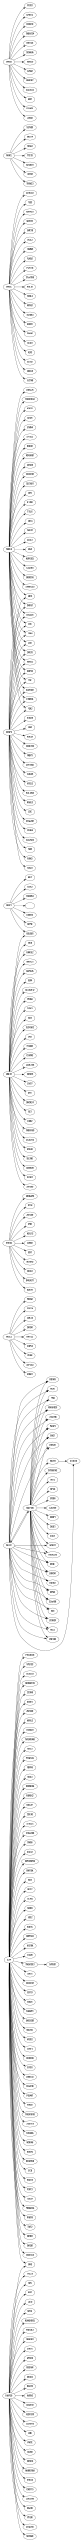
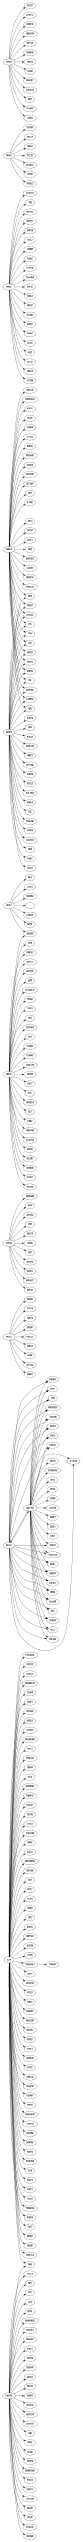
  digraph {
    fontname=Oswald
    rankdir=LR
    node [fontname=Oswald]
    edge [fontname=Oswald weight=3]
    SLX4
    PRELID3B
    VPS13C
    CCDC93
    ARHGEF39
    ZC3H8
    BNIP3
    ZNF329
    NPRL3
    TXNDC9
    TMEM184B
    AREL1
    PTGES3L
    FBXW5
-   MEA1 [label=MEA3]
+   MEA1
    DENND6A
    RBFOX2
    UBE2V1
    CDCA3
    STK32C
    C10orf88
    SMG6
    ASCC1
    MPHOSPH6
    RNF19A
    NOB1
    IKZF2
    CCNQ
    SDHB
    SOS2
    NARFL
    SAYSD1
    MRPS33
    MIS18A
    EID2B
    TMEM203
    UNKL
    SIRT6
    CCDC127
    EEF1D
    MBD1
    N6AMT1
    UNC93B1
    MAD1L1
    MEIS2
    SUGP2
    CCDC96
    EIF3G
    DHRS13
    CXorf38
    POU4F1
    PPM1F
    TMEM161B
    C10orf111
    STRADA
    WDR46
    HIRIP3
    HEATR5B
    EIF3E
    RAB14
    PSPC1
    TOLLIP
    PRKAR2A
    RAB35
    TWF2
    ZBTB17
    ZNF287
    FAM227A
    PALB2
    FBXW9
    FAAP100
    MCAT
    PPID
    KIAA0825
    C16orf46
    PGAP3
    EMC7
    LRRC41
    WDR27
    TMEM230
    NTHL1
    LRRC47
    FBXW2
    DPM3
    C2orf68
    OTUD7B
    MUT
    LYSMD1
    RGL2
    ZNF384
    XRCC2
    PDRG1
    PEX11A
    SMC1A
    ZNF347
    RNF122
    COPS2
    PRKN
    ATP5G3
    MAGI1
    RFWD3
    ARHGAP4
    RTTN
    ZNF569
    ZPR1
    NSFL1C
    SUMO1
    USF1
    ALKBH2
    HCLS1
    B4GALT1
    NUFIP1
    BRIP1
    ABL2
    ISOC2
    TMEM53
    ""
    GOLGB1
    LMBR1L
    ATP5E
    MED19
    CYB561A3
    TAF12
    RPS6
    SF3B6
    C7orf49
    KNOP1
    CAGE1
    STAU1
    FAAP20
    RPS27L
    SP6
    AMT
    CD70
    MYH7
    KIAA0895L
    PRTFDC1
    DBNDD1
    SFRP5
    GPR20
    BEGAIN
    ANXA2
    BCAT2
    MATN3
    C8orf59
    HSD17B11
    ZSCAN10
    LHB
    VWCE
    AGMO
    ZNF414
    ANKRD18A
    MYO1A
    CHST15
    CEACAM1
    NAA10
    PTGIR
    C16orf47
    MIF4GD
    CENPX
    ZNF20
    CCDC153
    FKBP3
    RBM23
    CYP39A1
    NUP43
    KLHL25
    VPS52
    PPIL1
    "HLA-DMA"
    ALDH4A1
    CYB5RL
    PGK2
    RABL3
    IARS
    DHX57
    LZIC
    C16orf87
    TBCCD1
    HYI
    PDK4
    EPHB4
    SLC26A6
    FMN1
    RRN3
    FUCA1
    ZFAT
    RTBDN
    XRN1
    ROGDI
    FANCC
    CD163L1
    PEG3
    MAPK10
    WWTR1
    SMC1B
    TKTL2
    TOMM5
    PLAGL1
    PCYT1B
    C1orf198
    KRT39
    FCRL4
    NPHS1
    TGFBR3
    AMELY
    DDAH1
    GSTA1
    ALX3
    GSTA2
    ANXA11
    SLC7A8
    FANCA
    ATAD2
    AIFM1
    STMN4
    SPTLC2
    ROCK1
    NDUFAB1
    GANAB
    CCDC191
    SLC16A1
    EBPL
    IL17RD
-   TTLL6
    KIF14
    PAXIP1
    CLCC1
    LIG4
    NUP62CL
    C3orf18
    BORCS6
    SMARCD3
    LRRC24
    TMEM161A
    FANCL
    SEPHS1
    MED14
    STAG1
    TTC33
    IGF2BP2
    CSTF2T
    TRIM33
    FANCB
    FYCO1
    GPR157
    KCNJ10
    TMEM134
    RNF126
    SEMA6A
    RBM39
    GPAM
    RHBDF2
    SLC35E2
    GGT7
    PLXND1
    LARGE1
    UBE2T
    RHOF
    KANSL2
    MRPL51
    ANP32A
    ULK4
    ALS2CR12
    PDIA6
    TFDP2
    BUB1
    SLC43A2
    CKB
    TYSND1
    CFAP43
    CCDC148
    ZNF675
    ZNF77
    MPP7
    DHCR24
    ILF2
    CDR2
    TMEM160
    C12orf76
    ATG2A
    TECPR1
    ANKRD9
    DEDD2
    ZNF680
    subgraph sub_1 {
      SLX4
      PRELID3B
      VPS13C
      CCDC93
      ARHGEF39
      ZC3H8
      BNIP3
      ZNF329
      NPRL3
      TXNDC9
      TMEM184B
      AREL1
      PTGES3L
      FBXW5
      MEA1
      DENND6A
      RBFOX2
      UBE2V1
      CDCA3
      STK32C
      C10orf88
      SMG6
      ASCC1
      MPHOSPH6
      RNF19A
      NOB1
      IKZF2
      CCNQ
      SDHB
      SOS2
      NARFL
      SAYSD1
      MRPS33
      MIS18A
      EID2B
      TMEM203
      UNKL
      SIRT6
      CCDC127
      EEF1D
      MBD1
      N6AMT1
      UNC93B1
      MAD1L1
      MEIS2
      SUGP2
      CCDC96
      EIF3G
      DHRS13
      CXorf38
      POU4F1
      PPM1F
      TMEM161B
      C10orf111
      STRADA
      WDR46
      HIRIP3
      HEATR5B
      EIF3E
      RAB14
      PSPC1
      TOLLIP
      PRKAR2A
      RAB35
      TWF2
      ZBTB17
      ZNF287
      FAM227A
      PALB2
      FBXW9
      FAAP100
      MCAT
      PPID
      KIAA0825
      C16orf46
      PGAP3
      EMC7
      LRRC41
      WDR27
      TMEM230
      NTHL1
      LRRC47
      FBXW2
      DPM3
      C2orf68
      OTUD7B
      MUT
      LYSMD1
      RGL2
      ZNF384
      XRCC2
      PDRG1
      PEX11A
      SMC1A
      ZNF347
      RNF122
      COPS2
      PRKN
      ATP5G3
      MAGI1
      RFWD3
      ARHGAP4
      RTTN
      ZNF569
      ZPR1
      NSFL1C
      SUMO1
      USF1
      ALKBH2
      HCLS1
      B4GALT1
      NUFIP1
      BRIP1
      ABL2
      ISOC2
      TMEM53
      ""
      GOLGB1
      LMBR1L
      ATP5E
    }
    subgraph sub_2 {
      UNKL
      PALB2
      FBXW9
      FAAP100
      MCAT
      PPID
      KIAA0825
      C16orf46
      PGAP3
      EMC7
      LRRC41
      WDR27
      TMEM230
      NTHL1
      LRRC47
      FBXW2
      DPM3
      C2orf68
      OTUD7B
      MUT
      LYSMD1
      RGL2
      ZNF384
      MED19
      CYB561A3
      TAF12
      RPS6
      SF3B6
      C7orf49
      KNOP1
      CAGE1
      STAU1
      FAAP20
      RPS27L
      SP6
      AMT
      CD70
      MYH7
      KIAA0895L
      PRTFDC1
      DBNDD1
      SFRP5
      GPR20
      BEGAIN
      ANXA2
      BCAT2
      MATN3
      C8orf59
      HSD17B11
      ZSCAN10
      LHB
      VWCE
      AGMO
      ZNF414
      ANKRD18A
      MYO1A
      CHST15
      CEACAM1
      NAA10
      PTGIR
      C16orf47
      MIF4GD
      CENPX
      ZNF20
      CCDC153
      FKBP3
      RBM23
      CYP39A1
      NUP43
      KLHL25
      VPS52
      PPIL1
      "HLA-DMA"
      ALDH4A1
      CYB5RL
      PGK2
      RABL3
      IARS
      DHX57
      LZIC
      C16orf87
      TBCCD1
      HYI
      PDK4
      EPHB4
      SLC26A6
      FMN1
      RRN3
      FUCA1
      ZFAT
      RTBDN
      XRN1
      ROGDI
    }
    subgraph sub_3 {
      GOLGB1
      ZNF20
      RBM23
      NUP43
      PPIL1
      ALDH4A1
      CYB5RL
      PGK2
      IARS
      DHX57
      TBCCD1
      HYI
      PDK4
      ZFAT
      FANCC
      CD163L1
      PEG3
      MAPK10
      WWTR1
      SMC1B
      TKTL2
      TOMM5
      PLAGL1
      PCYT1B
      C1orf198
      KRT39
      FCRL4
      NPHS1
      TGFBR3
      AMELY
      DDAH1
      GSTA1
      ALX3
      GSTA2
      ANXA11
      SLC7A8
      FANCA
      ATAD2
      AIFM1
      STMN4
      SPTLC2
      ROCK1
      NDUFAB1
      GANAB
      CCDC191
      SLC16A1
      EBPL
      IL17RD
-     TTLL6
      KIF14
      PAXIP1
      CLCC1
      LIG4
      NUP62CL
      C3orf18
      BORCS6
      SMARCD3
      LRRC24
      TMEM161A
      FANCL
      SEPHS1
      MED14
      STAG1
      TTC33
      IGF2BP2
      CSTF2T
      TRIM33
      FANCB
      FYCO1
      GPR157
      KCNJ10
      TMEM134
      RNF126
      SEMA6A
      RBM39
      GPAM
      RHBDF2
      SLC35E2
      GGT7
      PLXND1
      LARGE1
      UBE2T
      RHOF
      KANSL2
      MRPL51
      ANP32A
      ULK4
      ALS2CR12
      PDIA6
      TFDP2
      BUB1
      SLC43A2
      CKB
      TYSND1
      CFAP43
      CCDC148
      ZNF675
      ZNF77
      MPP7
      DHCR24
      ILF2
      CDR2
      TMEM160
      C12orf76
      ATG2A
      TECPR1
      ANKRD9
      DEDD2
      ZNF680
    }
    SLX4 -> PRELID3B
    SLX4 -> VPS13C
    SLX4 -> CCDC93
    SLX4 -> ARHGEF39
    SLX4 -> ZC3H8
    SLX4 -> BNIP3
    SLX4 -> ZNF329
    SLX4 -> NPRL3
    SLX4 -> TXNDC9
    SLX4 -> TMEM184B
    SLX4 -> AREL1
    SLX4 -> PTGES3L
    SLX4 -> FBXW5
    SLX4 -> MEA1
    SLX4 -> DENND6A
    SLX4 -> RBFOX2
    SLX4 -> UBE2V1
    SLX4 -> CDCA3
    SLX4 -> STK32C
    SLX4 -> C10orf88
    SLX4 -> SMG6
    SLX4 -> ASCC1
    SLX4 -> MPHOSPH6
    SLX4 -> RNF19A
    SLX4 -> NOB1
    SLX4 -> IKZF2
    SLX4 -> CCNQ
    SLX4 -> SDHB
    SLX4 -> SOS2
    SLX4 -> NARFL
    SLX4 -> MRPS33
    SLX4 -> MIS18A
    SLX4 -> EID2B
    SLX4 -> TMEM203
    SLX4 -> UNKL
    SLX4 -> SIRT6
    SLX4 -> CCDC127
    SLX4 -> EEF1D
    SLX4 -> MBD1
    SLX4 -> N6AMT1
    SLX4 -> UNC93B1
    SLX4 -> MAD1L1
    SLX4 -> MEIS2
    SLX4 -> SUGP2
    SLX4 -> CCDC96
    SLX4 -> EIF3G
    SLX4 -> DHRS13
    SLX4 -> CXorf38
    SLX4 -> POU4F1
    SLX4 -> PPM1F
    SLX4 -> TMEM161B
    SLX4 -> C10orf111
    SLX4 -> STRADA
    SLX4 -> WDR46
    SLX4 -> HIRIP3
    SLX4 -> HEATR5B
    SLX4 -> EIF3E
    SLX4 -> RAB14
    SLX4 -> PSPC1
    SLX4 -> TOLLIP
    SLX4 -> PRKAR2A
    SLX4 -> RAB35
    SLX4 -> TWF2
    SLX4 -> ZBTB17
    SLX4 -> ZNF287
    SLX4 -> FAM227A
    TMEM203 -> SAYSD1
    PALB2 -> FBXW9 [weight=4]
    PALB2 -> FAAP100
    PALB2 -> MCAT
    PALB2 -> PPID
    PALB2 -> KIAA0825
    PALB2 -> C16orf46 [weight=4]
    PALB2 -> PGAP3 [weight=4]
    PALB2 -> EMC7
    PALB2 -> LRRC41
    PALB2 -> WDR27
    PALB2 -> TMEM230
    PALB2 -> NTHL1
    PALB2 -> LRRC47
    PALB2 -> FBXW2
    PALB2 -> DPM3
    PALB2 -> C2orf68
    PALB2 -> OTUD7B
    PALB2 -> MUT
    PALB2 -> LYSMD1
    PALB2 -> RGL2
    PALB2 -> ZNF384
    FAAP100 -> PALB2
    FAAP100 -> FBXW9 [weight=6]
    FAAP100 -> MCAT
    FAAP100 -> PPID [weight=4]
    FAAP100 -> KIAA0825
    FAAP100 -> C16orf46 [weight=6]
    FAAP100 -> PGAP3 [weight=6]
    FAAP100 -> EMC7
    FAAP100 -> LRRC41 [weight=4]
    FAAP100 -> WDR27
    FAAP100 -> TMEM230
    FAAP100 -> NTHL1 [weight=4]
    FAAP100 -> LRRC47 [weight=4]
    FAAP100 -> FBXW2 [weight=4]
    FAAP100 -> DPM3 [weight=4]
    FAAP100 -> C2orf68 [weight=4]
-   MED19 -> OTUD7B
+   FAAP100 -> OTUD7B
    FAAP100 -> MUT [weight=4]
    FAAP100 -> LYSMD1 [weight=4]
    FAAP100 -> RGL2
    FAAP100 -> ZNF384
    FAAP100 -> MED19
    FAAP100 -> CYB561A3
    FAAP100 -> TAF12
    FAAP100 -> RPS6
    FAAP100 -> SF3B6
    FAAP100 -> C7orf49
    FAAP100 -> KNOP1
    FAAP100 -> CAGE1
    FAAP100 -> STAU1
    XRCC2 -> PDRG1 [weight=4]
    XRCC2 -> PEX11A [weight=4]
    XRCC2 -> SMC1A
    XRCC2 -> ZNF347
    XRCC2 -> RNF122
    XRCC2 -> COPS2 [weight=4]
    XRCC2 -> PRKN
    XRCC2 -> ATP5G3
    XRCC2 -> MAGI1
    RFWD3 -> ARHGAP4 [weight=4]
    RFWD3 -> RTTN
    RFWD3 -> ZNF569
    RFWD3 -> ZPR1
    RFWD3 -> NSFL1C [weight=4]
    RFWD3 -> SUMO1 [weight=4]
    RFWD3 -> USF1 [weight=4]
    RFWD3 -> ALKBH2
    RFWD3 -> HCLS1
    RFWD3 -> B4GALT1
    RFWD3 -> NUFIP1 [weight=4]
    BRIP1 -> ABL2 [weight=11]
    BRIP1 -> ISOC2
    BRIP1 -> TMEM53 [weight=6]
    BRIP1 -> "" [weight=11]
    BRIP1 -> GOLGB1
    BRIP1 -> LMBR1L [weight=4]
    BRIP1 -> ATP5E
    FAAP20 -> UNKL [weight=4]
    FAAP20 -> RPS27L [weight=4]
    FAAP20 -> SP6
    FAAP20 -> AMT
    FAAP20 -> CD70
    FAAP20 -> MYH7
    FAAP20 -> KIAA0895L [weight=4]
    FAAP20 -> PRTFDC1
    FAAP20 -> DBNDD1
    FAAP20 -> SFRP5
    FAAP20 -> GPR20 [weight=6]
    FAAP20 -> BEGAIN
    FAAP20 -> ANXA2
    FAAP20 -> BCAT2 [weight=4]
    FAAP20 -> MATN3 [weight=6]
    FAAP20 -> C8orf59
    FAAP20 -> HSD17B11
    FAAP20 -> ZSCAN10
    FAAP20 -> LHB
    FAAP20 -> VWCE
    FAAP20 -> AGMO
    FAAP20 -> ZNF414
    FAAP20 -> ANKRD18A [weight=6]
    FAAP20 -> MYO1A
    FAAP20 -> CHST15 [weight=6]
    FAAP20 -> CEACAM1
    FAAP20 -> NAA10 [weight=4]
    FAAP20 -> PTGIR
    FAAP20 -> C16orf47
    FAAP20 -> MIF4GD
    CENPX -> ZNF20
    CENPX -> CCDC153
    CENPX -> FKBP3
    CENPX -> RBM23
    CENPX -> CYP39A1
    CENPX -> NUP43
    CENPX -> KLHL25
    CENPX -> VPS52
    CENPX -> PPIL1
    CENPX -> "HLA-DMA"
    CENPX -> ALDH4A1
    CENPX -> CYB5RL
    CENPX -> PGK2
    CENPX -> RABL3
    CENPX -> IARS
    CENPX -> DHX57
    CENPX -> LZIC
    CENPX -> C16orf87
    CENPX -> TBCCD1
    CENPX -> HYI
    CENPX -> PDK4
    CENPX -> EPHB4
    CENPX -> SLC26A6
    CENPX -> FMN1
    CENPX -> RRN3
    CENPX -> FUCA1
    CENPX -> ZFAT
    CENPX -> RTBDN
    CENPX -> XRN1
    CENPX -> ROGDI
    FANCC -> CD163L1
    FANCC -> PEG3
    FANCC -> MAPK10
    FANCC -> WWTR1
    FANCC -> SMC1B
    FANCC -> TKTL2
    FANCC -> TOMM5
    FANCC -> PLAGL1
    FANCC -> PCYT1B
    FANCC -> C1orf198
    FANCC -> KRT39
    FANCC -> FCRL4
    FANCC -> NPHS1
    FANCC -> TGFBR3
    FANCC -> AMELY
    FANCC -> DDAH1
    FANCC -> GSTA1
    FANCC -> ALX3
    FANCC -> GSTA2
    FANCC -> ANXA11
    FANCC -> SLC7A8
    FANCA -> ZNF20
    FANCA -> RBM23
    FANCA -> NUP43
    FANCA -> PPIL1
    FANCA -> ALDH4A1
    FANCA -> CYB5RL
    FANCA -> PGK2
    FANCA -> IARS
    FANCA -> DHX57
    FANCA -> TBCCD1
    FANCA -> HYI
    FANCA -> PDK4
    FANCA -> ZFAT
    FANCA -> ATAD2
    FANCA -> AIFM1
    FANCA -> STMN4
    FANCA -> SPTLC2
    FANCA -> ROCK1
    FANCA -> NDUFAB1
    FANCA -> GANAB
    FANCA -> CCDC191
    FANCA -> SLC16A1
    FANCA -> EBPL
    FANCA -> IL17RD
-   FANCA -> TTLL6
    FANCA -> KIF14
    FANCA -> PAXIP1
    FANCA -> CLCC1
    FANCA -> LIG4
    FANCA -> NUP62CL
    FANCA -> C3orf18
    FANCA -> BORCS6
    FANCA -> SMARCD3
    FANCA -> LRRC24
    FANCA -> TMEM161A
    FANCL -> SEPHS1
    FANCL -> MED14
    FANCL -> STAG1
    FANCL -> TTC33
    FANCL -> IGF2BP2 [weight=4]
    FANCL -> CSTF2T
    FANCL -> TRIM33
    FANCB -> FYCO1 [weight=4]
    FANCB -> GPR157 [weight=4]
    FANCB -> KCNJ10 [weight=4]
    FANCB -> TMEM134 [weight=4]
    FANCB -> RNF126
    FANCB -> SEMA6A [weight=4]
    FANCB -> RBM39
    FANCB -> GPAM [weight=4]
    FANCB -> RHBDF2
    FANCB -> SLC35E2 [weight=4]
    FANCB -> GGT7 [weight=4]
    FANCB -> PLXND1 [weight=4]
    FANCB -> LARGE1 [weight=4]
    UBE2T -> GOLGB1
    UBE2T -> RHOF [weight=4]
    UBE2T -> KANSL2
    UBE2T -> MRPL51
    UBE2T -> ANP32A [weight=11]
    UBE2T -> ULK4 [weight=6]
    UBE2T -> ALS2CR12 [weight=4]
    UBE2T -> PDIA6 [weight=6]
    UBE2T -> TFDP2
    UBE2T -> BUB1
    UBE2T -> SLC43A2
    UBE2T -> CKB [weight=6]
    UBE2T -> TYSND1 [weight=6]
    UBE2T -> CFAP43 [weight=6]
    UBE2T -> CCDC148
    UBE2T -> ZNF675 [weight=11]
    UBE2T -> ZNF77
    UBE2T -> MPP7 [weight=4]
    UBE2T -> DHCR24 [weight=6]
    UBE2T -> ILF2 [weight=11]
    UBE2T -> CDR2 [weight=6]
    UBE2T -> TMEM160 [weight=11]
    UBE2T -> C12orf76
    UBE2T -> ATG2A [weight=4]
    UBE2T -> TECPR1 [weight=4]
    UBE2T -> ANKRD9
    UBE2T -> DEDD2
    UBE2T -> ZNF680 [weight=11]
  }
